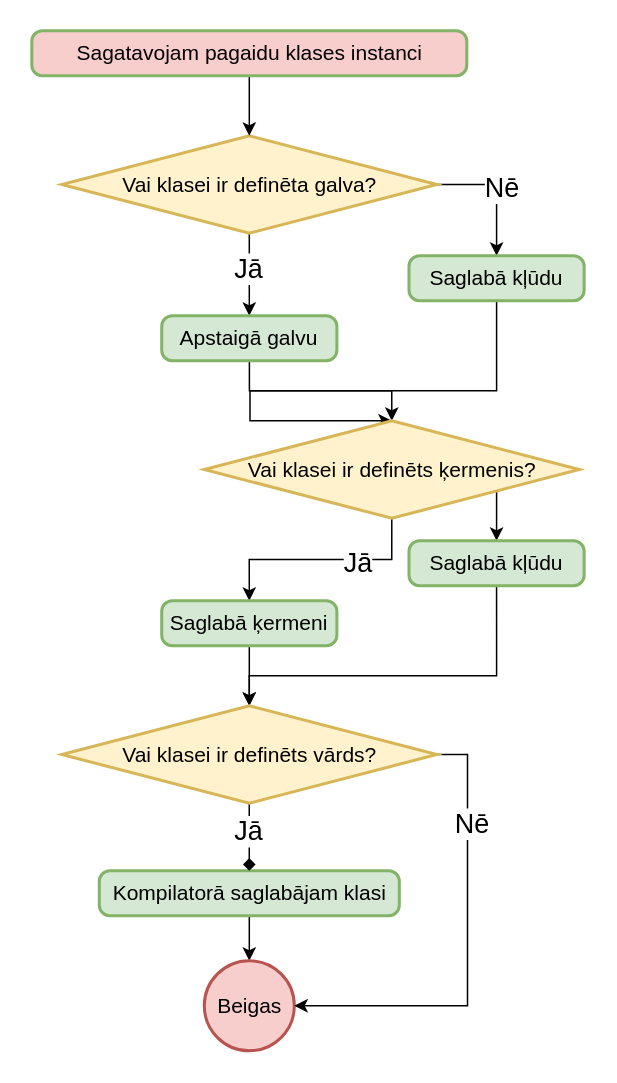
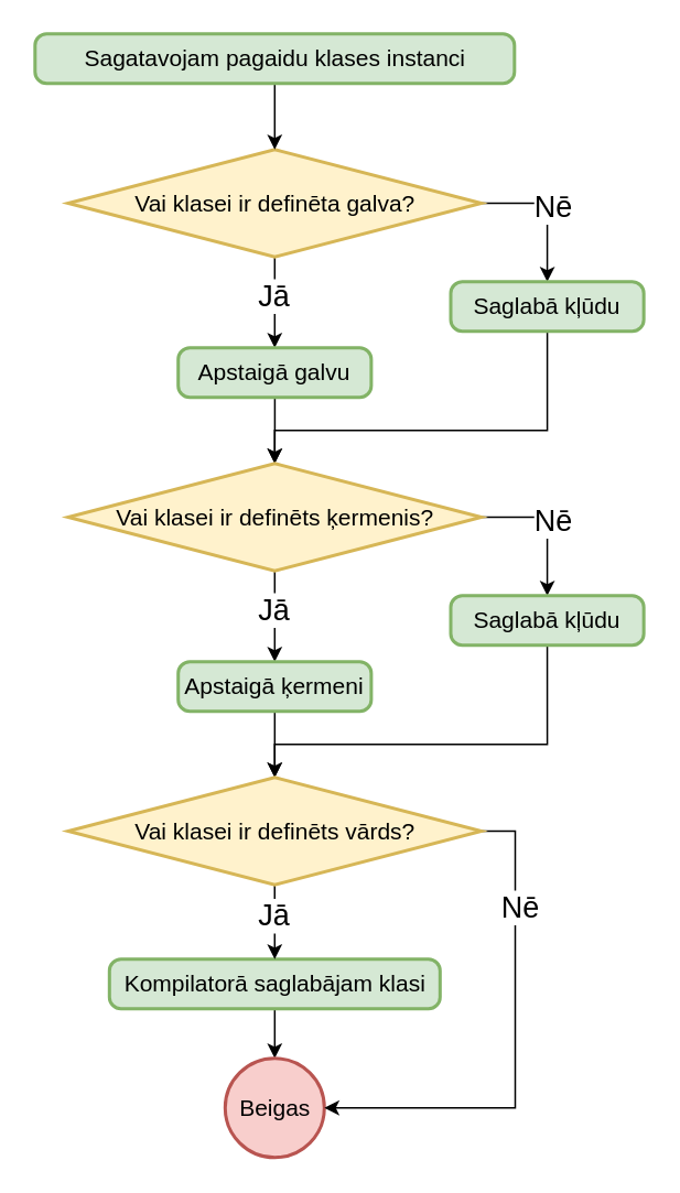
  <mxCell id="0" />
  <mxCell id="1" parent="0" />
  <mxCell id="2" style="edgeStyle=orthogonalEdgeStyle;rounded=0;orthogonalLoop=1;jettySize=auto;html=1;exitX=1;exitY=0.5;exitDx=0;exitDy=0;exitPerimeter=0;entryX=0.5;entryY=0;entryDx=0;entryDy=0;" parent="1" source="6" target="12" edge="1"><mxGeometry relative="1" as="geometry"><mxPoint x="453.26" y="220" as="targetPoint" /><Array as="points"><mxPoint x="330" y="123" /></Array></mxGeometry></mxCell>
  <mxCell id="3" value="&lt;font style=&quot;font-size: 18px&quot;&gt;Nē&lt;/font&gt;" style="edgeLabel;html=1;align=center;verticalAlign=middle;resizable=0;points=[];" parent="2" vertex="1" connectable="0"><mxGeometry x="-0.069" y="1" relative="1" as="geometry"><mxPoint x="2" y="1" as="offset" /></mxGeometry></mxCell>
  <mxCell id="4" style="edgeStyle=orthogonalEdgeStyle;rounded=0;orthogonalLoop=1;jettySize=auto;html=1;entryX=0.5;entryY=0;entryDx=0;entryDy=0;exitX=0.5;exitY=1;exitDx=0;exitDy=0;exitPerimeter=0;" parent="1" source="6" target="10" edge="1"><mxGeometry relative="1" as="geometry"><mxPoint x="165.52" y="250" as="targetPoint" /></mxGeometry></mxCell>
  <mxCell id="5" value="&lt;font style=&quot;font-size: 18px&quot;&gt;Jā&lt;/font&gt;" style="edgeLabel;html=1;align=center;verticalAlign=middle;resizable=0;points=[];" parent="4" vertex="1" connectable="0"><mxGeometry x="-0.307" y="-2" relative="1" as="geometry"><mxPoint x="1" y="4" as="offset" /></mxGeometry></mxCell>
  <mxCell id="6" value="Vai klasei ir definēta galva?" style="strokeWidth=2;html=1;shape=mxgraph.flowchart.decision;whiteSpace=wrap;fontSize=14;fillColor=#fff2cc;strokeColor=#d6b656;" parent="1" vertex="1"><mxGeometry x="40.53" y="90" width="250" height="65" as="geometry" /></mxCell>
  <mxCell id="7" style="edgeStyle=orthogonalEdgeStyle;rounded=0;orthogonalLoop=1;jettySize=auto;html=1;entryX=0.5;entryY=0;entryDx=0;entryDy=0;fontSize=18;entryPerimeter=0;" parent="1" source="8" target="6" edge="1"><mxGeometry relative="1" as="geometry"><mxPoint x="165.515" y="83" as="targetPoint" /></mxGeometry></mxCell>
- <mxCell id="8" value="Sagatavojam pagaidu klases instanci" style="rounded=1;whiteSpace=wrap;html=1;absoluteArcSize=1;arcSize=14;strokeWidth=2;fontSize=14;fillColor=#f8cecc;strokeColor=#82b366;" parent="1" vertex="1"><mxGeometry x="20.54" y="20" width="290" height="30" as="geometry" /></mxCell>
+ <mxCell id="8" value="Sagatavojam pagaidu klases instanci" style="rounded=1;whiteSpace=wrap;html=1;absoluteArcSize=1;arcSize=14;strokeWidth=2;fontSize=14;fillColor=#d5e8d4;strokeColor=#82b366;" parent="1" vertex="1"><mxGeometry x="20.54" y="20" width="290" height="30" as="geometry" /></mxCell>
  <mxCell id="9" style="edgeStyle=orthogonalEdgeStyle;rounded=0;orthogonalLoop=1;jettySize=auto;html=1;entryX=0.5;entryY=0;entryDx=0;entryDy=0;fontSize=18;entryPerimeter=0;" parent="1" source="10" target="17" edge="1"><mxGeometry relative="1" as="geometry"><mxPoint x="165.51" y="370" as="targetPoint" /></mxGeometry></mxCell>
  <mxCell id="10" value="Apstaigā galvu" style="rounded=1;whiteSpace=wrap;html=1;absoluteArcSize=1;arcSize=14;strokeWidth=2;fontSize=14;fillColor=#d5e8d4;strokeColor=#82b366;" parent="1" vertex="1"><mxGeometry x="107.15" y="210" width="116.77" height="30" as="geometry" /></mxCell>
  <mxCell id="11" style="edgeStyle=orthogonalEdgeStyle;rounded=0;orthogonalLoop=1;jettySize=auto;html=1;entryX=0.5;entryY=0;entryDx=0;entryDy=0;entryPerimeter=0;" parent="1" source="12" target="17" edge="1"><mxGeometry relative="1" as="geometry"><Array as="points"><mxPoint x="330" y="260" /><mxPoint x="166" y="260" /></Array></mxGeometry></mxCell>
  <mxCell id="12" value="Saglabā kļūdu" style="rounded=1;whiteSpace=wrap;html=1;absoluteArcSize=1;arcSize=14;strokeWidth=2;fontSize=14;fillColor=#d5e8d4;strokeColor=#82b366;" parent="1" vertex="1"><mxGeometry x="272" y="170" width="116.77" height="30" as="geometry" /></mxCell>
  <mxCell id="13" style="edgeStyle=orthogonalEdgeStyle;rounded=0;orthogonalLoop=1;jettySize=auto;html=1;exitX=1;exitY=0.5;exitDx=0;exitDy=0;exitPerimeter=0;entryX=0.5;entryY=0;entryDx=0;entryDy=0;" parent="1" source="17" target="21" edge="1"><mxGeometry relative="1" as="geometry"><mxPoint x="453.26" y="410" as="targetPoint" /><Array as="points"><mxPoint x="330" y="313" /></Array></mxGeometry></mxCell>
  <mxCell id="14" value="&lt;font style=&quot;font-size: 18px&quot;&gt;Nē&lt;/font&gt;" style="edgeLabel;html=1;align=center;verticalAlign=middle;resizable=0;points=[];" parent="13" vertex="1" connectable="0"><mxGeometry x="-0.069" y="1" relative="1" as="geometry"><mxPoint x="2" y="1" as="offset" /></mxGeometry></mxCell>
  <mxCell id="15" style="edgeStyle=orthogonalEdgeStyle;rounded=0;orthogonalLoop=1;jettySize=auto;html=1;entryX=0.5;entryY=0;entryDx=0;entryDy=0;exitX=0.5;exitY=1;exitDx=0;exitDy=0;exitPerimeter=0;" parent="1" source="17" target="19" edge="1"><mxGeometry relative="1" as="geometry"><mxPoint x="165.52" y="440" as="targetPoint" /></mxGeometry></mxCell>
  <mxCell id="16" value="&lt;font style=&quot;font-size: 18px&quot;&gt;Jā&lt;/font&gt;" style="edgeLabel;html=1;align=center;verticalAlign=middle;resizable=0;points=[];" parent="15" vertex="1" connectable="0"><mxGeometry x="-0.307" y="-2" relative="1" as="geometry"><mxPoint x="1" y="4" as="offset" /></mxGeometry></mxCell>
- <mxCell id="17" value="Vai klasei ir definēts ķermenis?" style="strokeWidth=2;html=1;shape=mxgraph.flowchart.decision;whiteSpace=wrap;fontSize=14;fillColor=#fff2cc;strokeColor=#d6b656;" parent="1" vertex="1"><mxGeometry x="135.53" y="280" width="250" height="65" as="geometry" /></mxCell>
+ <mxCell id="17" value="Vai klasei ir definēts ķermenis?" style="strokeWidth=2;html=1;shape=mxgraph.flowchart.decision;whiteSpace=wrap;fontSize=14;fillColor=#fff2cc;strokeColor=#d6b656;" parent="1" vertex="1"><mxGeometry x="40.53" y="280" width="250" height="65" as="geometry" /></mxCell>
  <mxCell id="18" style="edgeStyle=orthogonalEdgeStyle;rounded=0;orthogonalLoop=1;jettySize=auto;html=1;entryX=0.5;entryY=0;entryDx=0;entryDy=0;entryPerimeter=0;" parent="1" source="19" target="29" edge="1"><mxGeometry relative="1" as="geometry"><mxPoint x="165.51" y="480" as="targetPoint" /><Array as="points"><mxPoint x="166" y="470" /><mxPoint x="166" y="470" /></Array></mxGeometry></mxCell>
- <mxCell id="19" value="Saglabā ķermeni" style="rounded=1;whiteSpace=wrap;html=1;absoluteArcSize=1;arcSize=14;strokeWidth=2;fontSize=14;fillColor=#d5e8d4;strokeColor=#82b366;" parent="1" vertex="1"><mxGeometry x="107.15" y="400" width="116.77" height="30" as="geometry" /></mxCell>
+ <mxCell id="19" value="Apstaigā ķermeni" style="rounded=1;whiteSpace=wrap;html=1;absoluteArcSize=1;arcSize=14;strokeWidth=2;fontSize=14;fillColor=#d5e8d4;strokeColor=#82b366;" parent="1" vertex="1"><mxGeometry x="107.15" y="400" width="116.77" height="30" as="geometry" /></mxCell>
  <mxCell id="20" style="edgeStyle=orthogonalEdgeStyle;rounded=0;orthogonalLoop=1;jettySize=auto;html=1;entryX=0.5;entryY=0;entryDx=0;entryDy=0;exitX=0.5;exitY=1;exitDx=0;exitDy=0;entryPerimeter=0;" parent="1" source="21" target="29" edge="1"><mxGeometry relative="1" as="geometry"><mxPoint x="265.51" y="495" as="targetPoint" /><Array as="points"><mxPoint x="330" y="450" /><mxPoint x="166" y="450" /></Array></mxGeometry></mxCell>
  <mxCell id="21" value="Saglabā kļūdu" style="rounded=1;whiteSpace=wrap;html=1;absoluteArcSize=1;arcSize=14;strokeWidth=2;fontSize=14;fillColor=#d5e8d4;strokeColor=#82b366;" parent="1" vertex="1"><mxGeometry x="272" y="360" width="116.77" height="30" as="geometry" /></mxCell>
  <mxCell id="22" style="edgeStyle=orthogonalEdgeStyle;rounded=0;orthogonalLoop=1;jettySize=auto;html=1;entryX=0.5;entryY=0;entryDx=0;entryDy=0;entryPerimeter=0;exitX=0.5;exitY=1;exitDx=0;exitDy=0;" parent="1" source="24" target="23" edge="1"><mxGeometry relative="1" as="geometry"><mxPoint x="165.54" y="610" as="sourcePoint" /></mxGeometry></mxCell>
  <mxCell id="23" value="Beigas" style="strokeWidth=2;html=1;shape=mxgraph.flowchart.start_2;whiteSpace=wrap;fontSize=14;fillColor=#f8cecc;strokeColor=#b85450;" parent="1" vertex="1"><mxGeometry x="135.54" y="640" width="60" height="60" as="geometry" /></mxCell>
  <mxCell id="24" value="Kompilatorā saglabājam klasi" style="rounded=1;whiteSpace=wrap;html=1;absoluteArcSize=1;arcSize=14;strokeWidth=2;fontSize=14;fillColor=#d5e8d4;strokeColor=#82b366;" parent="1" vertex="1"><mxGeometry x="65.54" y="580" width="200" height="30" as="geometry" /></mxCell>
- <mxCell id="25" style="edgeStyle=orthogonalEdgeStyle;rounded=0;orthogonalLoop=1;jettySize=auto;html=1;entryX=0.5;entryY=0;entryDx=0;entryDy=0;endArrow=diamond;" parent="1" source="29" target="24" edge="1"><mxGeometry relative="1" as="geometry"><Array as="points"><mxPoint x="166" y="550" /><mxPoint x="166" y="550" /></Array></mxGeometry></mxCell>
+ <mxCell id="25" style="edgeStyle=orthogonalEdgeStyle;rounded=0;orthogonalLoop=1;jettySize=auto;html=1;entryX=0.5;entryY=0;entryDx=0;entryDy=0;" parent="1" source="29" target="24" edge="1"><mxGeometry relative="1" as="geometry"><Array as="points"><mxPoint x="166" y="550" /><mxPoint x="166" y="550" /></Array></mxGeometry></mxCell>
  <mxCell id="26" value="Jā" style="edgeLabel;html=1;align=center;verticalAlign=middle;resizable=0;points=[];fontSize=18;" parent="25" vertex="1" connectable="0"><mxGeometry x="-0.253" relative="1" as="geometry"><mxPoint x="-1" y="2" as="offset" /></mxGeometry></mxCell>
  <mxCell id="27" style="edgeStyle=orthogonalEdgeStyle;rounded=0;orthogonalLoop=1;jettySize=auto;html=1;entryX=1;entryY=0.5;entryDx=0;entryDy=0;entryPerimeter=0;" parent="1" source="29" target="23" edge="1"><mxGeometry relative="1" as="geometry"><Array as="points"><mxPoint x="311" y="503" /><mxPoint x="311" y="670" /></Array></mxGeometry></mxCell>
  <mxCell id="28" value="&lt;font style=&quot;font-size: 18px&quot;&gt;Nē&lt;/font&gt;" style="edgeLabel;html=1;align=center;verticalAlign=middle;resizable=0;points=[];" parent="27" vertex="1" connectable="0"><mxGeometry x="-0.565" y="2" relative="1" as="geometry"><mxPoint as="offset" /></mxGeometry></mxCell>
  <mxCell id="29" value="Vai klasei ir definēts vārds?" style="strokeWidth=2;html=1;shape=mxgraph.flowchart.decision;whiteSpace=wrap;fontSize=14;fillColor=#fff2cc;strokeColor=#d6b656;" parent="1" vertex="1"><mxGeometry x="40.54" y="470" width="250" height="65" as="geometry" /></mxCell>
